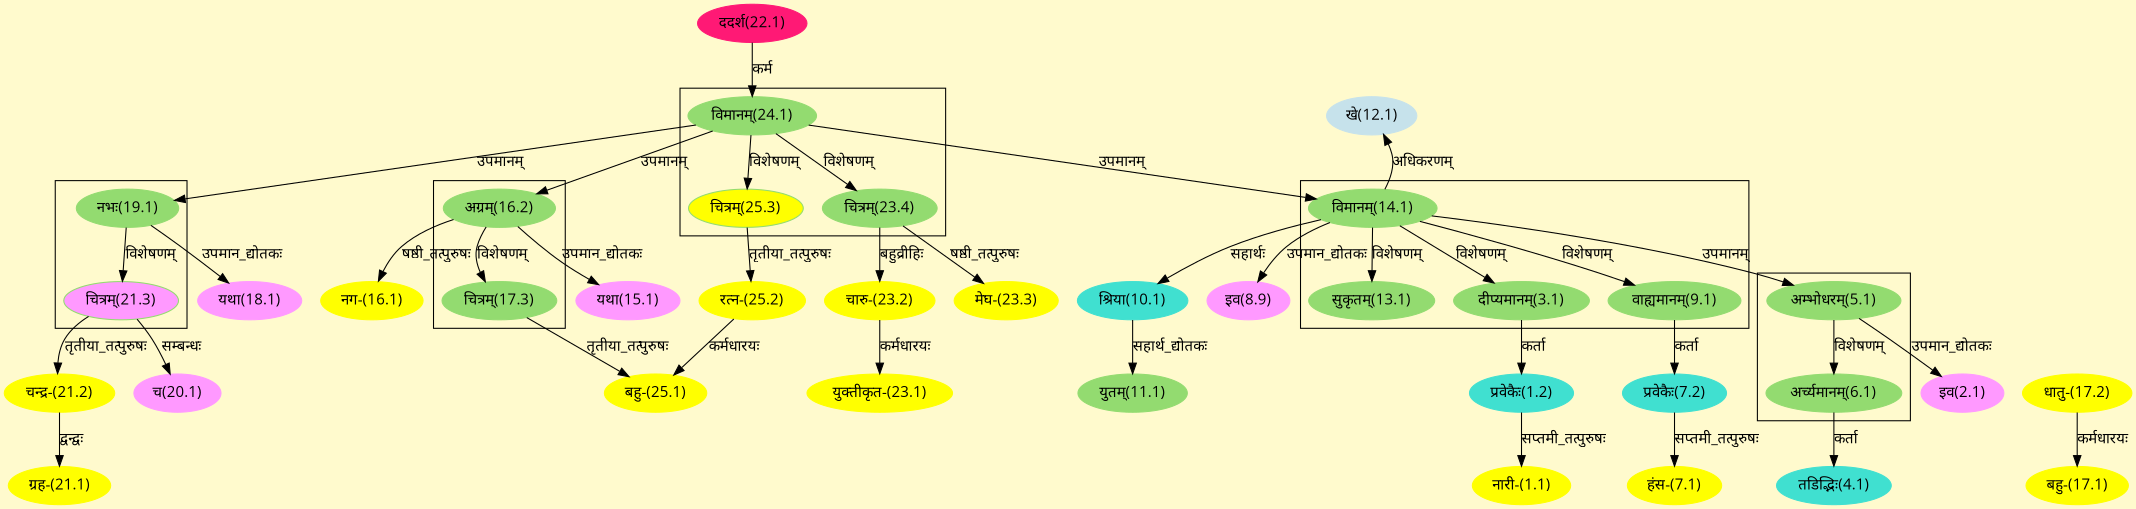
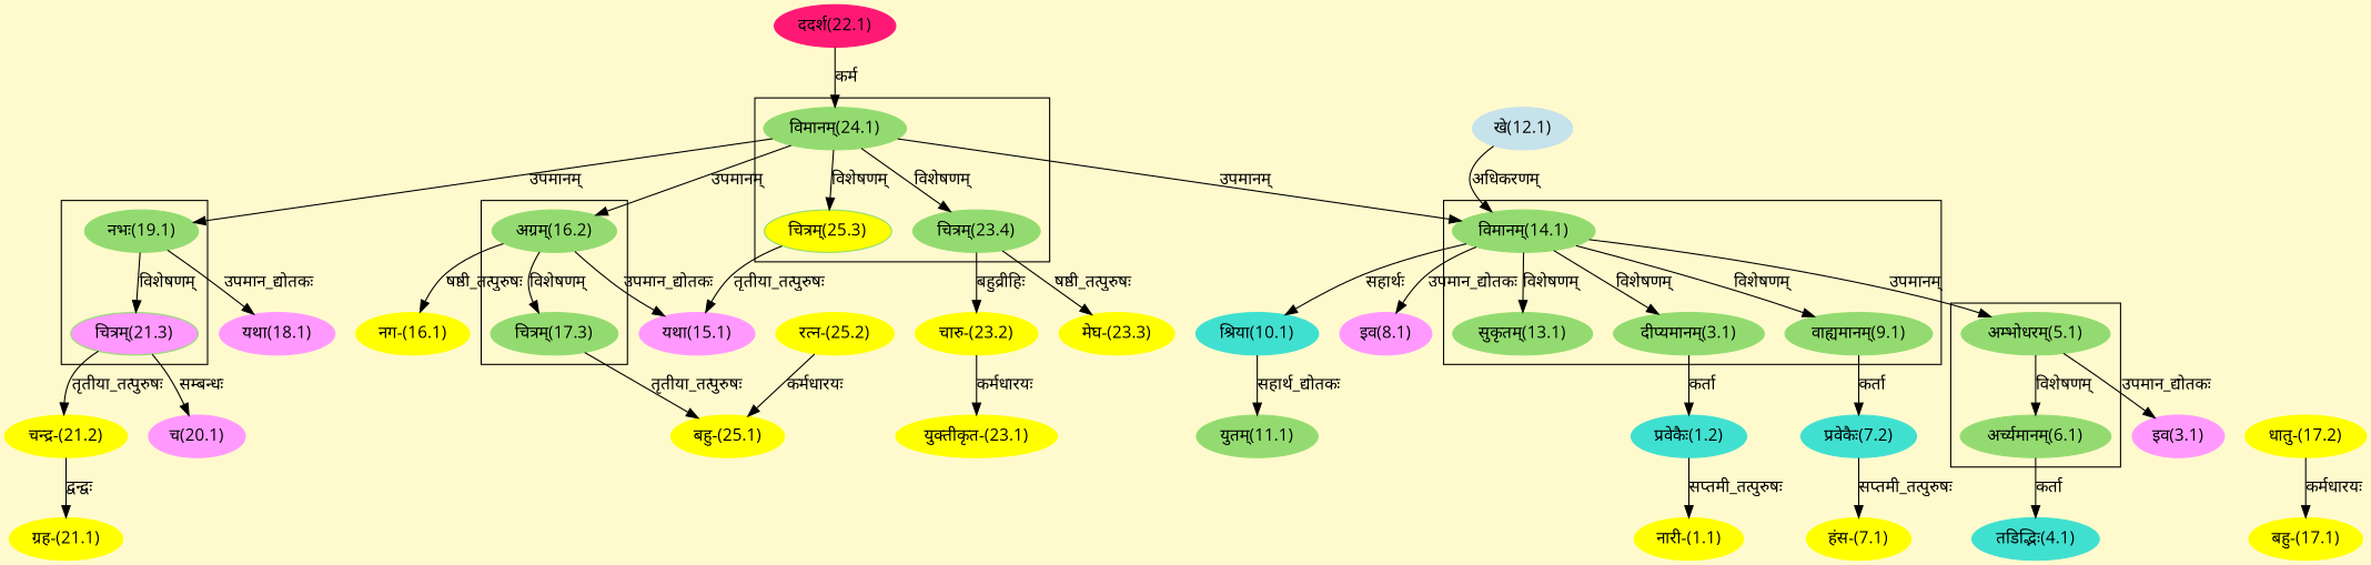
  digraph {
    bgcolor=lemonchiffon1
    compound=true
    fontname="Open Sans"
    rankdir=BT
    node [color="#93DB70" fontname="Open Sans" style=filled]
    edge [dir=back fontname="Open Sans"]
    n1 [label="दीप्यमानम्(3.1)"]
    n2 [label="विमानम्(14.1)"]
    n3 [label="वाह्यमानम्(9.1)"]
    n4 [label="सुकृतम्(13.1)"]
    n5 [label="अर्च्यमानम्(6.1)"]
    n6 [label="अम्भोधरम्(5.1)"]
    n7 [label="चित्रम्(17.3)"]
    n8 [label="अग्रम्(16.2)"]
    n9 [fillcolor="#FF99FF" label="चित्रम्(21.3)"]
    n10 [label="नभः(19.1)"]
    n11 [label="चित्रम्(23.4)"]
    n12 [label="विमानम्(24.1)"]
    n13 [fillcolor="#FFFF00" label="चित्रम्(25.3)"]
    n14 [color="#FF1975" label="ददर्श(22.1)"]
    n15 [color="#FFFF00" label="नारी-(1.1)"]
    n16 [color="#40E0D0" label="प्रवेकैः(1.2)"]
-   n17 [color="#FF99FF" label="इव(2.1)"]
+   n17 [color="#FF99FF" label="इव(3.1)"]
    n18 [color="#40E0D0" label="तडिद्भिः(4.1)"]
    n19 [color="#FFFF00" label="हंस-(7.1)"]
    n20 [color="#40E0D0" label="प्रवेकैः(7.2)"]
-   n21 [color="#FF99FF" label="इव(8.9)"]
+   n21 [color="#FF99FF" label="इव(8.1)"]
    n22 [color="#40E0D0" label="श्रिया(10.1)"]
    n23 [label="युतम्(11.1)"]
    n24 [color="#C6E2EB" label="खे(12.1)"]
    n25 [color="#FF99FF" label="यथा(15.1)"]
    n26 [color="#FFFF00" label="नग-(16.1)"]
    n27 [color="#FFFF00" label="बहु-(17.1)"]
    n28 [color="#FFFF00" label="धातु-(17.2)"]
    n29 [color="#FF99FF" label="यथा(18.1)"]
    n30 [color="#FF99FF" label="च(20.1)"]
    n31 [color="#FFFF00" label="ग्रह-(21.1)"]
    n32 [color="#FFFF00" label="चन्द्र-(21.2)"]
    n33 [color="#FFFF00" label="युक्तीकृत-(23.1)"]
    n34 [color="#FFFF00" label="चारु-(23.2)"]
    n35 [color="#FFFF00" label="मेघ-(23.3)"]
    n36 [color="#FFFF00" label="बहु-(25.1)"]
    n37 [color="#FFFF00" label="रत्न-(25.2)"]
    subgraph cluster_1 {
      n1
      n2
      n3
      n4
    }
    subgraph cluster_2 {
      n5
      n6
    }
    subgraph cluster_3 {
      n7
      n8
    }
    subgraph cluster_4 {
      n9
      n10
    }
    subgraph cluster_5 {
      n11
      n12
      n13
    }
    n1 -> n2 [label="विशेषणम्"]
    n2 -> n12 [label="उपमानम्"]
    n3 -> n2 [label="विशेषणम्"]
    n4 -> n2 [label="विशेषणम्"]
    n5 -> n6 [label="विशेषणम्"]
    n6 -> n2 [label="उपमानम्"]
    n7 -> n8 [label="विशेषणम्"]
    n8 -> n12 [label="उपमानम्"]
    n9 -> n10 [label="विशेषणम्"]
    n10 -> n12 [label="उपमानम्"]
    n11 -> n12 [label="विशेषणम्"]
    n12 -> n14 [label="कर्म"]
    n13 -> n12 [label="विशेषणम्"]
    n15 -> n16 [label="सप्तमी_तत्पुरुषः"]
    n16 -> n1 [label="कर्ता"]
    n17 -> n6 [label="उपमान_द्योतकः"]
    n18 -> n5 [label="कर्ता"]
    n19 -> n20 [label="सप्तमी_तत्पुरुषः"]
    n20 -> n3 [label="कर्ता"]
    n21 -> n2 [label="उपमान_द्योतकः"]
    n22 -> n2 [label="सहार्थः"]
    n23 -> n22 [label="सहार्थ_द्योतकः"]
-   n24 -> n2 [label="अधिकरणम्"]
+   n2 -> n24 [label="अधिकरणम्"]
    n25 -> n8 [label="उपमान_द्योतकः"]
    n26 -> n8 [label="षष्ठी_तत्पुरुषः"]
    n27 -> n28 [label="कर्मधारयः"]
    n29 -> n10 [label="उपमान_द्योतकः"]
    n30 -> n9 [label="सम्बन्धः"]
    n31 -> n32 [label="द्वन्द्वः"]
    n32 -> n9 [label="तृतीया_तत्पुरुषः"]
    n33 -> n34 [label="कर्मधारयः"]
    n34 -> n11 [label="बहुव्रीहिः"]
    n35 -> n11 [label="षष्ठी_तत्पुरुषः"]
    n36 -> n7 [label="तृतीया_तत्पुरुषः"]
    n36 -> n37 [label="कर्मधारयः"]
-   n37 -> n13 [label="तृतीया_तत्पुरुषः"]
+   n25 -> n13 [label="तृतीया_तत्पुरुषः"]
  }
